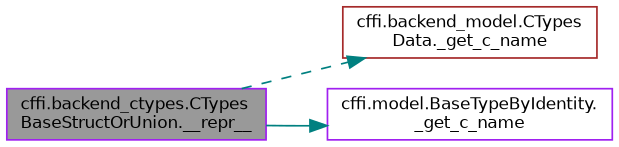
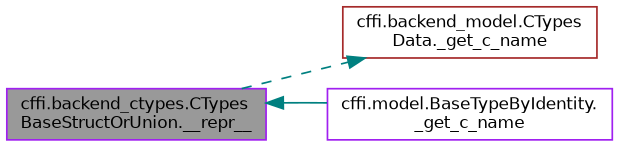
  digraph {
    rankdir=LR
    node [color=purple fillcolor=white fontname=Helvetica fontsize=10 shape=box style=filled]
    edge [color=teal fontname=Helvetica fontsize=10 labelfontname=Helvetica labelfontsize=10]
    n1 [fillcolor=grey60 fontcolor=black height=0.2 label="cffi.backend_ctypes.CTypes\lBaseStructOrUnion.__repr__" width=0.4]
    n2 [color=brown height=0.2 label="cffi.backend_model.CTypes\lData._get_c_name" width=0.4]
    n3 [height=0.2 label="cffi.model.BaseTypeByIdentity.\l_get_c_name" width=0.4]
    n1 -> n2 [style=dashed]
-   n1 -> n3 [style=solid]
+   n3 -> n1 [style=solid]
  }
